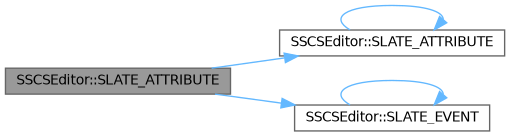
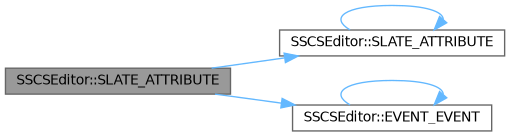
  digraph {
    rankdir=LR
    node [color=grey40 fillcolor=white fontname=Helvetica fontsize=10 shape=box style=filled]
    edge [color=steelblue1 fontname=Helvetica fontsize=10 labelfontname=Helvetica labelfontsize=10 style=solid]
    n1 [color=gray40 fillcolor=grey60 fontcolor=black height=0.2 label="SSCSEditor::SLATE_ATTRIBUTE" width=0.4]
    n2 [height=0.2 label="SSCSEditor::SLATE_ATTRIBUTE" width=0.4]
-   n3 [height=0.2 label="SSCSEditor::SLATE_EVENT" width=0.4]
+   n3 [height=0.2 label="SSCSEditor::EVENT_EVENT" width=0.4]
    n1 -> n2
    n1 -> n3
    n2 -> n2
    n3 -> n3
  }
